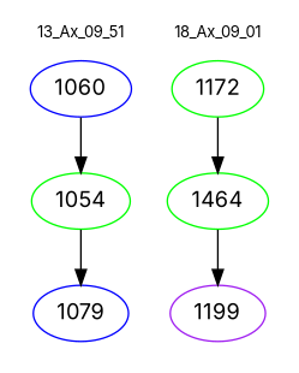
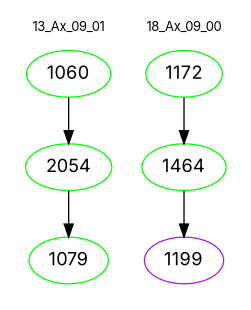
  digraph {
    fontname=Inter
    node [color=green fontname=Inter]
    edge [color=black fontname=Inter]
-   n1 [color=blue label=1060]
-   n2 [label=1054]
-   n3 [color=blue label=1079]
+   n1 [label=1060]
+   n2 [label=2054]
+   n3 [label=1079]
    n4 [label=1172]
    n5 [label=1464]
    n6 [color=purple label=1199]
    subgraph cluster_1 {
      color=white
      fontsize=10
-     label="13_Ax_09_51"
+     label="13_Ax_09_01"
      n1
      n2
      n3
    }
    subgraph cluster_2 {
      color=white
      fontsize=10
-     label="18_Ax_09_01"
+     label="18_Ax_09_00"
      n4
      n5
      n6
    }
    n1 -> n2
    n2 -> n3
    n4 -> n5
    n5 -> n6
  }
